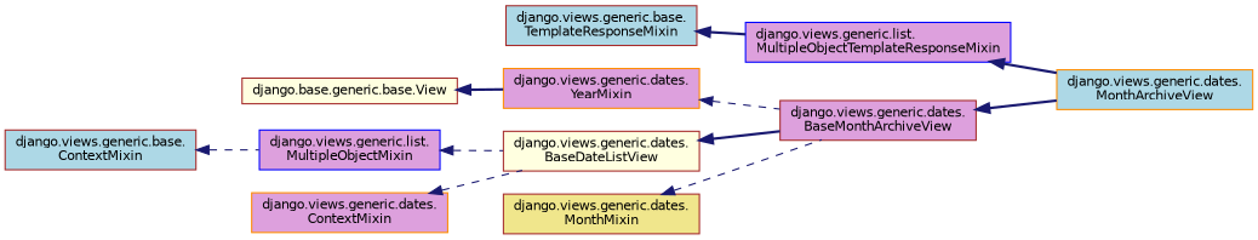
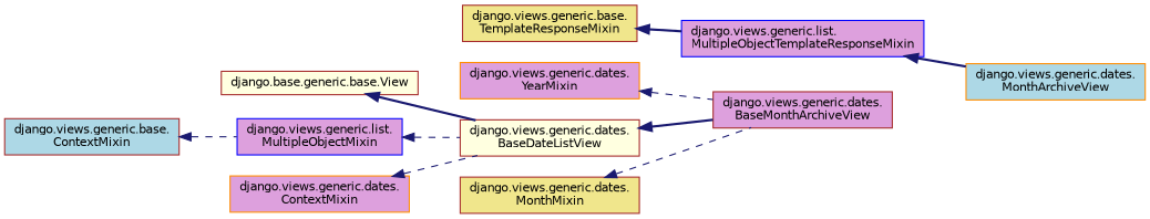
  digraph {
    rankdir=LR
    node [color=brown fillcolor=plum fontname=Helvetica fontsize=10 shape=record style=filled]
    edge [color=midnightblue dir=back fontname=Helvetica fontsize=10 labelfontname=Helvetica labelfontsize=10 style=bold]
    n1 [color=darkorange fillcolor=lightblue fontcolor=black height=0.2 label="django.views.generic.dates.\lMonthArchiveView" width=0.4]
    n2 [color=blue height=0.2 label="django.views.generic.list.\lMultipleObjectTemplateResponseMixin" width=0.4]
-   n3 [fillcolor=lightblue height=0.2 label="django.views.generic.base.\lTemplateResponseMixin" width=0.4]
+   n3 [fillcolor=khaki height=0.2 label="django.views.generic.base.\lTemplateResponseMixin" width=0.4]
    n4 [height=0.2 label="django.views.generic.dates.\lBaseMonthArchiveView" width=0.4]
    n5 [color=darkorange height=0.2 label="django.views.generic.dates.\lYearMixin" width=0.4]
    n6 [fillcolor=khaki height=0.2 label="django.views.generic.dates.\lMonthMixin" width=0.4]
    n7 [fillcolor=lightyellow height=0.2 label="django.views.generic.dates.\lBaseDateListView" width=0.4]
    n8 [color=blue height=0.2 label="django.views.generic.list.\lMultipleObjectMixin" width=0.4]
    n9 [fillcolor=lightblue height=0.2 label="django.views.generic.base.\lContextMixin" width=0.4]
    n10 [color=darkorange height=0.2 label="django.views.generic.dates.\lContextMixin" width=0.4]
    n11 [fillcolor=lightyellow height=0.2 label="django.base.generic.base.View" width=0.4]
    n2 -> n1
    n3 -> n2
-   n4 -> n1
    n5 -> n4 [style=dashed]
    n6 -> n4 [style=dashed]
    n7 -> n4
    n8 -> n7 [style=dashed]
    n9 -> n8 [style=dashed]
    n10 -> n7 [style=dashed]
-   n11 -> n5
+   n11 -> n7
  }
